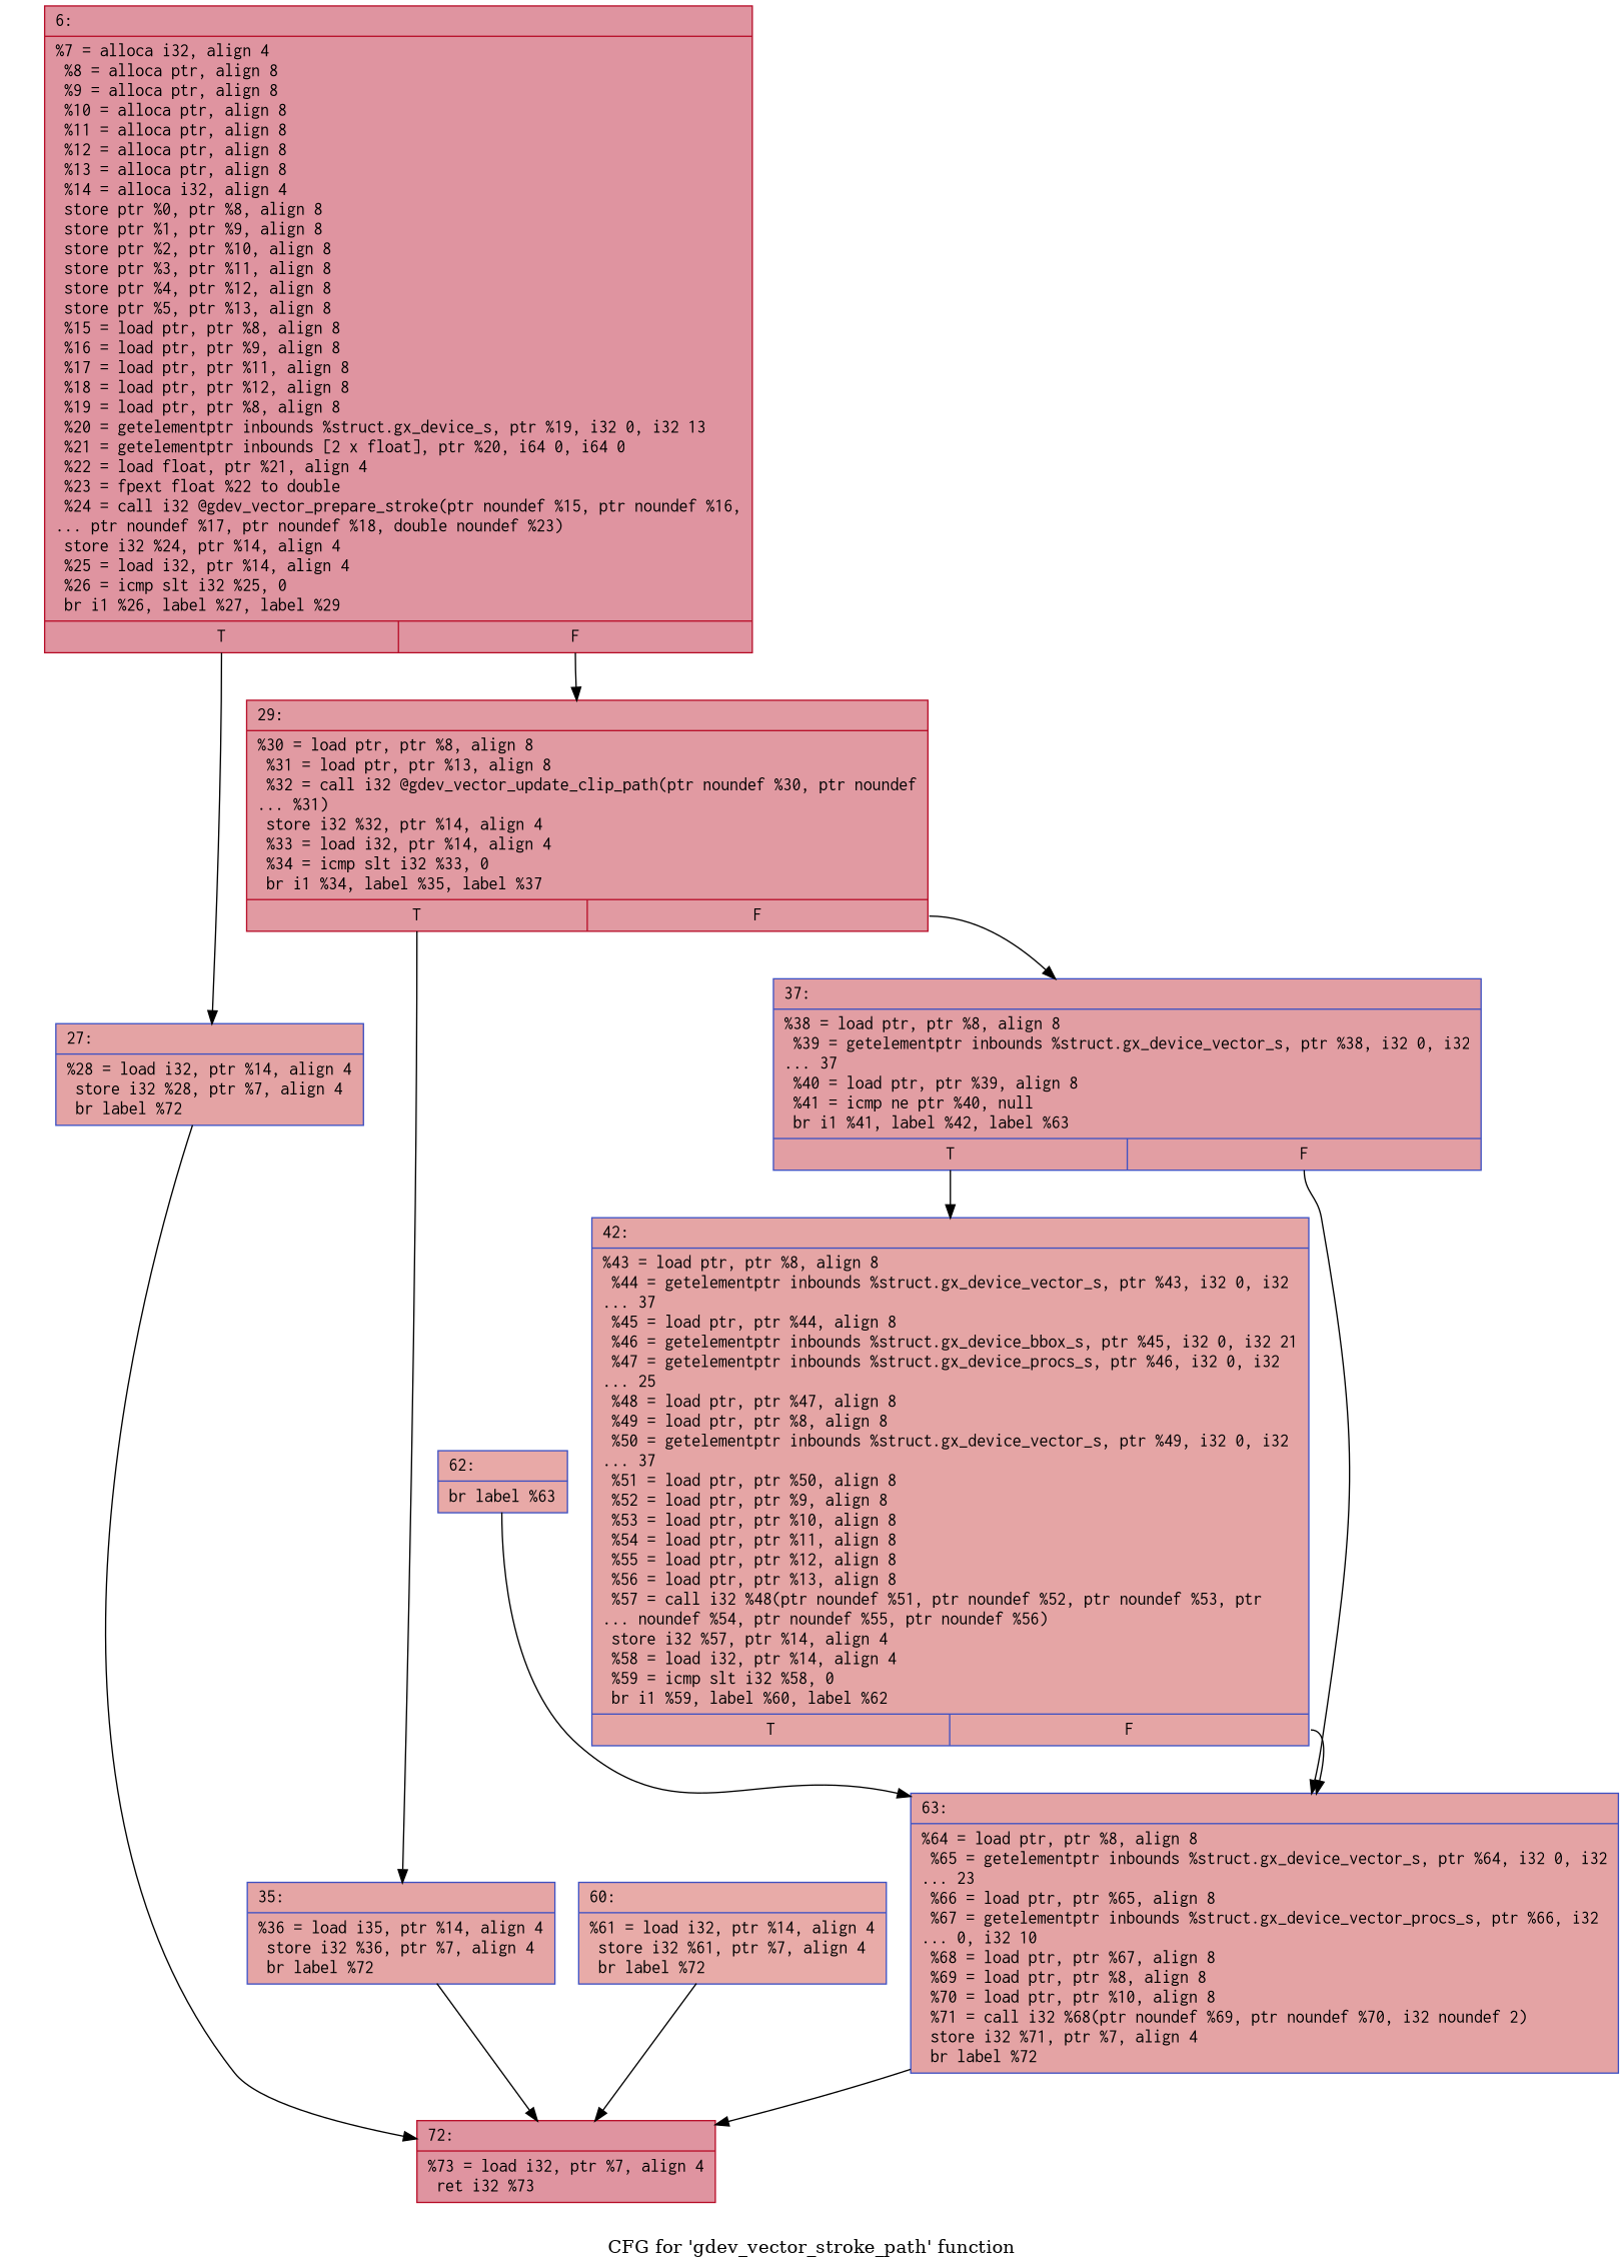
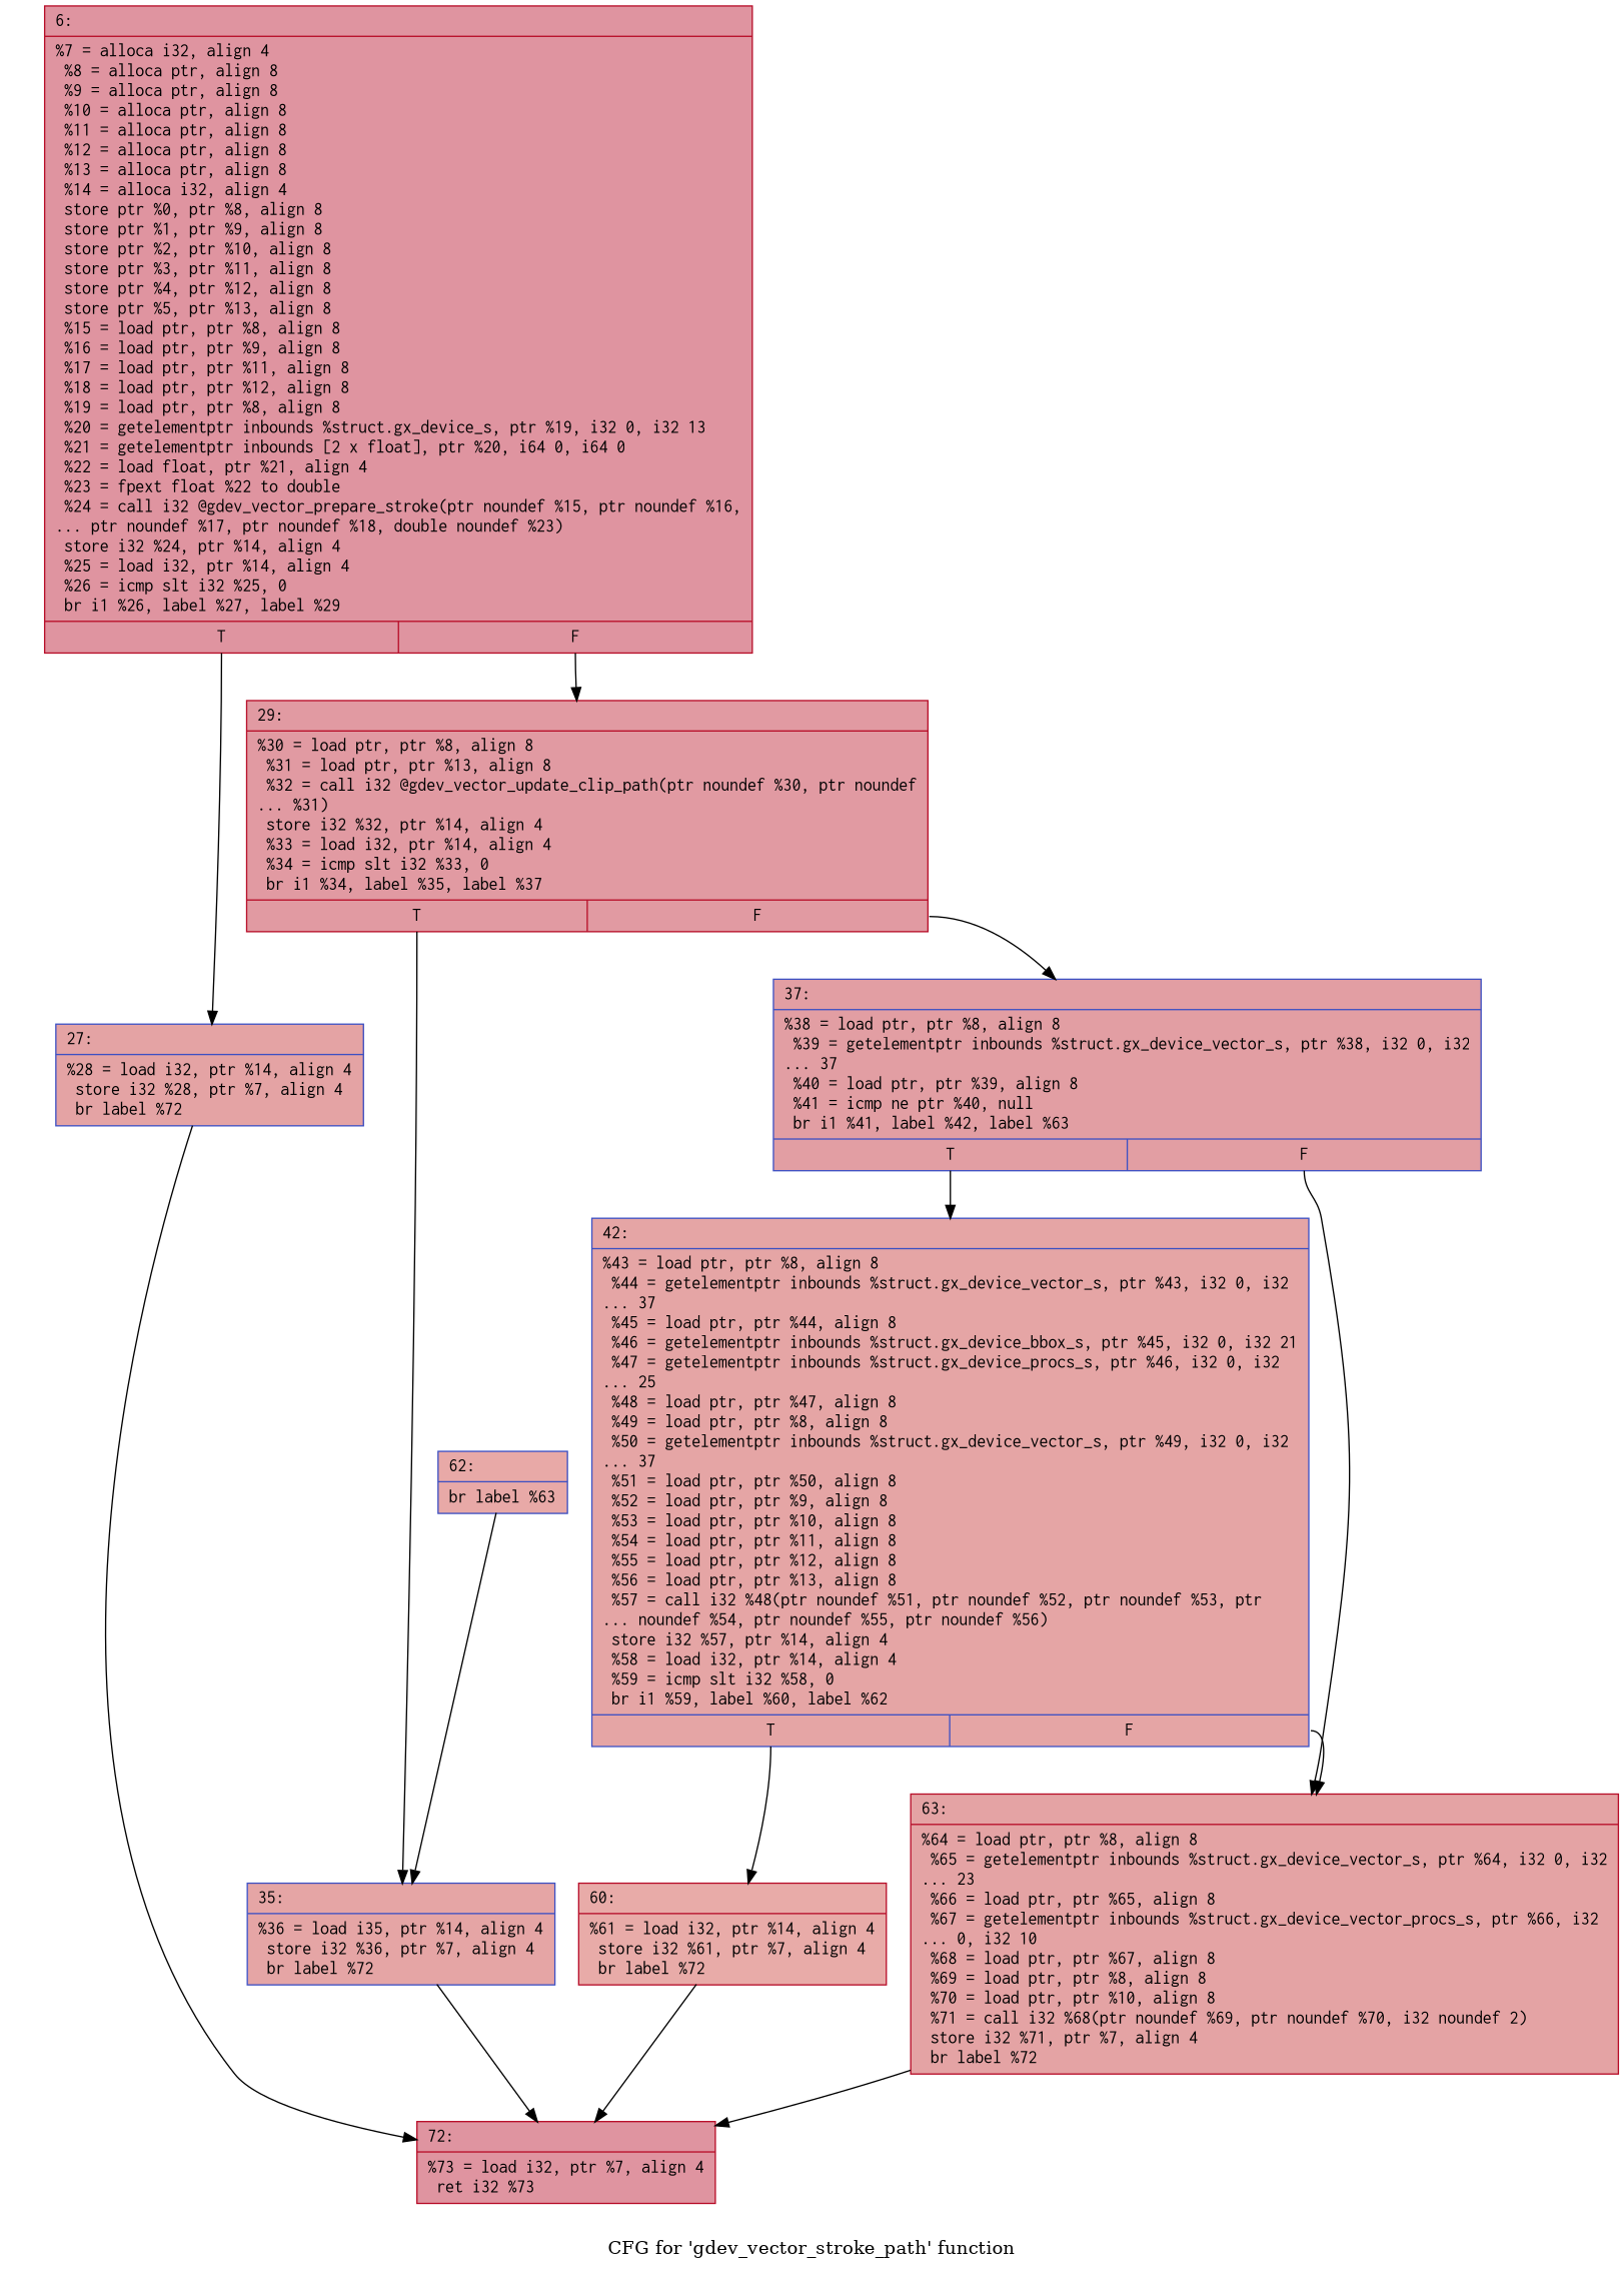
  digraph {
    label="CFG for 'gdev_vector_stroke_path' function"
    node [color="#3d50c3ff" fillcolor="#b70d2870" fontname=Courier shape=record style=filled]
    n1 [color="#b70d28ff" label="{6:\l|  %7 = alloca i32, align 4\l  %8 = alloca ptr, align 8\l  %9 = alloca ptr, align 8\l  %10 = alloca ptr, align 8\l  %11 = alloca ptr, align 8\l  %12 = alloca ptr, align 8\l  %13 = alloca ptr, align 8\l  %14 = alloca i32, align 4\l  store ptr %0, ptr %8, align 8\l  store ptr %1, ptr %9, align 8\l  store ptr %2, ptr %10, align 8\l  store ptr %3, ptr %11, align 8\l  store ptr %4, ptr %12, align 8\l  store ptr %5, ptr %13, align 8\l  %15 = load ptr, ptr %8, align 8\l  %16 = load ptr, ptr %9, align 8\l  %17 = load ptr, ptr %11, align 8\l  %18 = load ptr, ptr %12, align 8\l  %19 = load ptr, ptr %8, align 8\l  %20 = getelementptr inbounds %struct.gx_device_s, ptr %19, i32 0, i32 13\l  %21 = getelementptr inbounds [2 x float], ptr %20, i64 0, i64 0\l  %22 = load float, ptr %21, align 4\l  %23 = fpext float %22 to double\l  %24 = call i32 @gdev_vector_prepare_stroke(ptr noundef %15, ptr noundef %16,\l... ptr noundef %17, ptr noundef %18, double noundef %23)\l  store i32 %24, ptr %14, align 4\l  %25 = load i32, ptr %14, align 4\l  %26 = icmp slt i32 %25, 0\l  br i1 %26, label %27, label %29\l|{<s0>T|<s1>F}}"]
    n2 [fillcolor="#c32e3170" label="{27:\l|  %28 = load i32, ptr %14, align 4\l  store i32 %28, ptr %7, align 4\l  br label %72\l}"]
    n3 [color="#b70d28ff" fillcolor="#bb1b2c70" label="{29:\l|  %30 = load ptr, ptr %8, align 8\l  %31 = load ptr, ptr %13, align 8\l  %32 = call i32 @gdev_vector_update_clip_path(ptr noundef %30, ptr noundef\l... %31)\l  store i32 %32, ptr %14, align 4\l  %33 = load i32, ptr %14, align 4\l  %34 = icmp slt i32 %33, 0\l  br i1 %34, label %35, label %37\l|{<s0>T|<s1>F}}"]
    n4 [color="#b70d28ff" label="{72:\l|  %73 = load i32, ptr %7, align 4\l  ret i32 %73\l}"]
    n5 [fillcolor="#c5333470" label="{35:\l|  %36 = load i35, ptr %14, align 4\l  store i32 %36, ptr %7, align 4\l  br label %72\l}"]
    n6 [fillcolor="#be242e70" label="{37:\l|  %38 = load ptr, ptr %8, align 8\l  %39 = getelementptr inbounds %struct.gx_device_vector_s, ptr %38, i32 0, i32\l... 37\l  %40 = load ptr, ptr %39, align 8\l  %41 = icmp ne ptr %40, null\l  br i1 %41, label %42, label %63\l|{<s0>T|<s1>F}}"]
    n7 [fillcolor="#c5333470" label="{42:\l|  %43 = load ptr, ptr %8, align 8\l  %44 = getelementptr inbounds %struct.gx_device_vector_s, ptr %43, i32 0, i32\l... 37\l  %45 = load ptr, ptr %44, align 8\l  %46 = getelementptr inbounds %struct.gx_device_bbox_s, ptr %45, i32 0, i32 21\l  %47 = getelementptr inbounds %struct.gx_device_procs_s, ptr %46, i32 0, i32\l... 25\l  %48 = load ptr, ptr %47, align 8\l  %49 = load ptr, ptr %8, align 8\l  %50 = getelementptr inbounds %struct.gx_device_vector_s, ptr %49, i32 0, i32\l... 37\l  %51 = load ptr, ptr %50, align 8\l  %52 = load ptr, ptr %9, align 8\l  %53 = load ptr, ptr %10, align 8\l  %54 = load ptr, ptr %11, align 8\l  %55 = load ptr, ptr %12, align 8\l  %56 = load ptr, ptr %13, align 8\l  %57 = call i32 %48(ptr noundef %51, ptr noundef %52, ptr noundef %53, ptr\l... noundef %54, ptr noundef %55, ptr noundef %56)\l  store i32 %57, ptr %14, align 4\l  %58 = load i32, ptr %14, align 4\l  %59 = icmp slt i32 %58, 0\l  br i1 %59, label %60, label %62\l|{<s0>T|<s1>F}}"]
-   n8 [fillcolor="#c32e3170" label="{63:\l|  %64 = load ptr, ptr %8, align 8\l  %65 = getelementptr inbounds %struct.gx_device_vector_s, ptr %64, i32 0, i32\l... 23\l  %66 = load ptr, ptr %65, align 8\l  %67 = getelementptr inbounds %struct.gx_device_vector_procs_s, ptr %66, i32\l... 0, i32 10\l  %68 = load ptr, ptr %67, align 8\l  %69 = load ptr, ptr %8, align 8\l  %70 = load ptr, ptr %10, align 8\l  %71 = call i32 %68(ptr noundef %69, ptr noundef %70, i32 noundef 2)\l  store i32 %71, ptr %7, align 4\l  br label %72\l}"]
-   n9 [fillcolor="#cc403a70" label="{60:\l|  %61 = load i32, ptr %14, align 4\l  store i32 %61, ptr %7, align 4\l  br label %72\l}"]
+   n8 [color="#b70d28ff" fillcolor="#c32e3170" label="{63:\l|  %64 = load ptr, ptr %8, align 8\l  %65 = getelementptr inbounds %struct.gx_device_vector_s, ptr %64, i32 0, i32\l... 23\l  %66 = load ptr, ptr %65, align 8\l  %67 = getelementptr inbounds %struct.gx_device_vector_procs_s, ptr %66, i32\l... 0, i32 10\l  %68 = load ptr, ptr %67, align 8\l  %69 = load ptr, ptr %8, align 8\l  %70 = load ptr, ptr %10, align 8\l  %71 = call i32 %68(ptr noundef %69, ptr noundef %70, i32 noundef 2)\l  store i32 %71, ptr %7, align 4\l  br label %72\l}"]
+   n9 [color="#b70d28ff" fillcolor="#cc403a70" label="{60:\l|  %61 = load i32, ptr %14, align 4\l  store i32 %61, ptr %7, align 4\l  br label %72\l}"]
    n10 [fillcolor="#ca3b3770" label="{62:\l|  br label %63\l}"]
    n1 -> n2 [tailport=s0]
    n1 -> n3 [tailport=s1]
    n2 -> n4
    n3 -> n5 [tailport=s0]
    n3 -> n6 [tailport=s1]
    n5 -> n4
    n6 -> n7 [tailport=s0]
    n6 -> n8 [tailport=s1]
    n7 -> n8 [tailport=s1]
+   n7 -> n9 [tailport=s0]
    n8 -> n4
    n9 -> n4
-   n10 -> n8
+   n10 -> n5
  }
